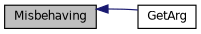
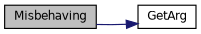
  digraph {
    rankdir=LR
    node [color=black fontname=Helvetica fontsize=10 shape=record style=filled]
    n1 [fillcolor=grey75 fontcolor=black height=0.2 label=Misbehaving width=0.4]
    n2 [fillcolor=white height=0.2 label=GetArg width=0.4]
-   n2 -> n1 [color=midnightblue fontname=Helvetica fontsize=10 labelfontname=Helvetica labelfontsize=10 style=solid]
+   n1 -> n2 [color=midnightblue fontname=Helvetica fontsize=10 labelfontname=Helvetica labelfontsize=10 style=solid]
  }
